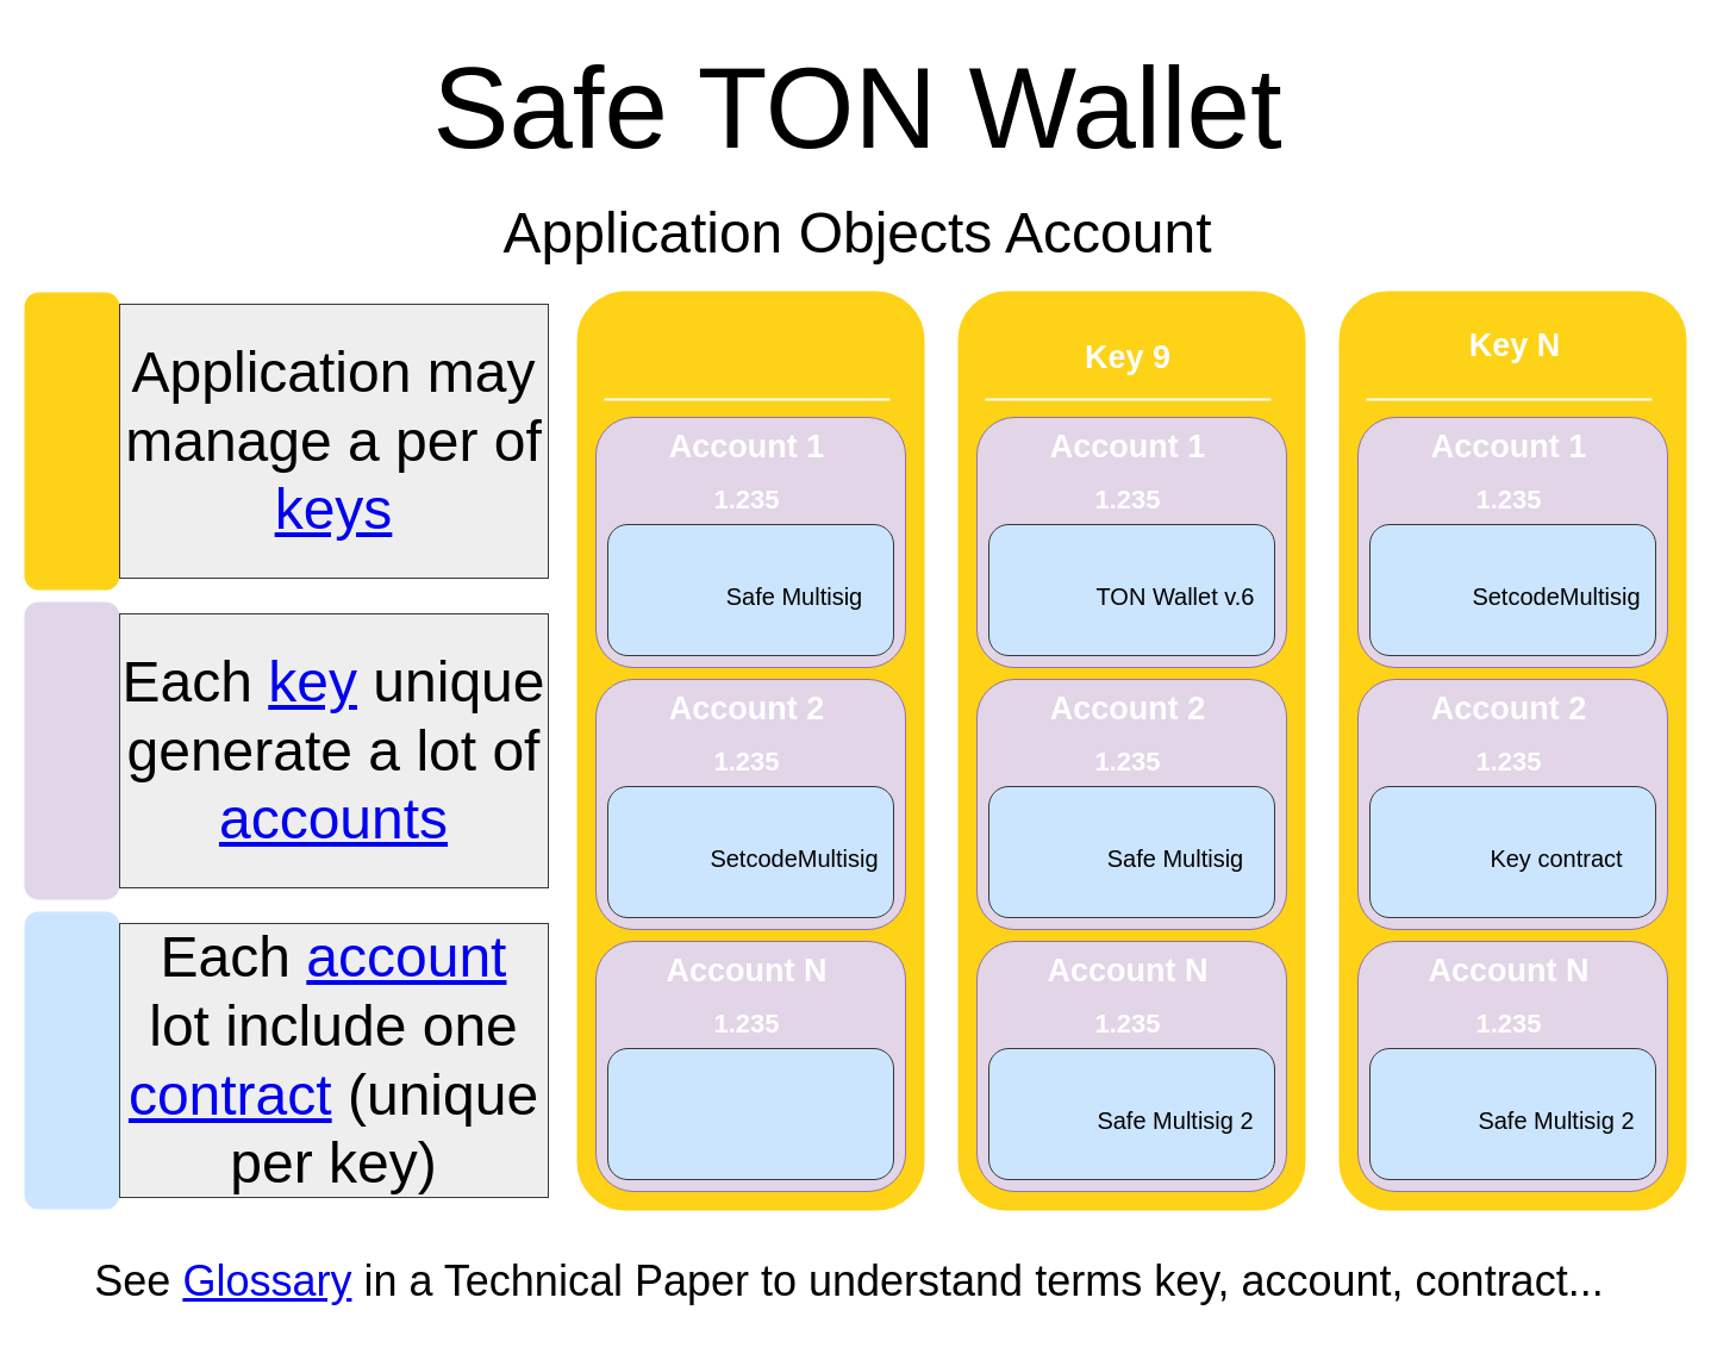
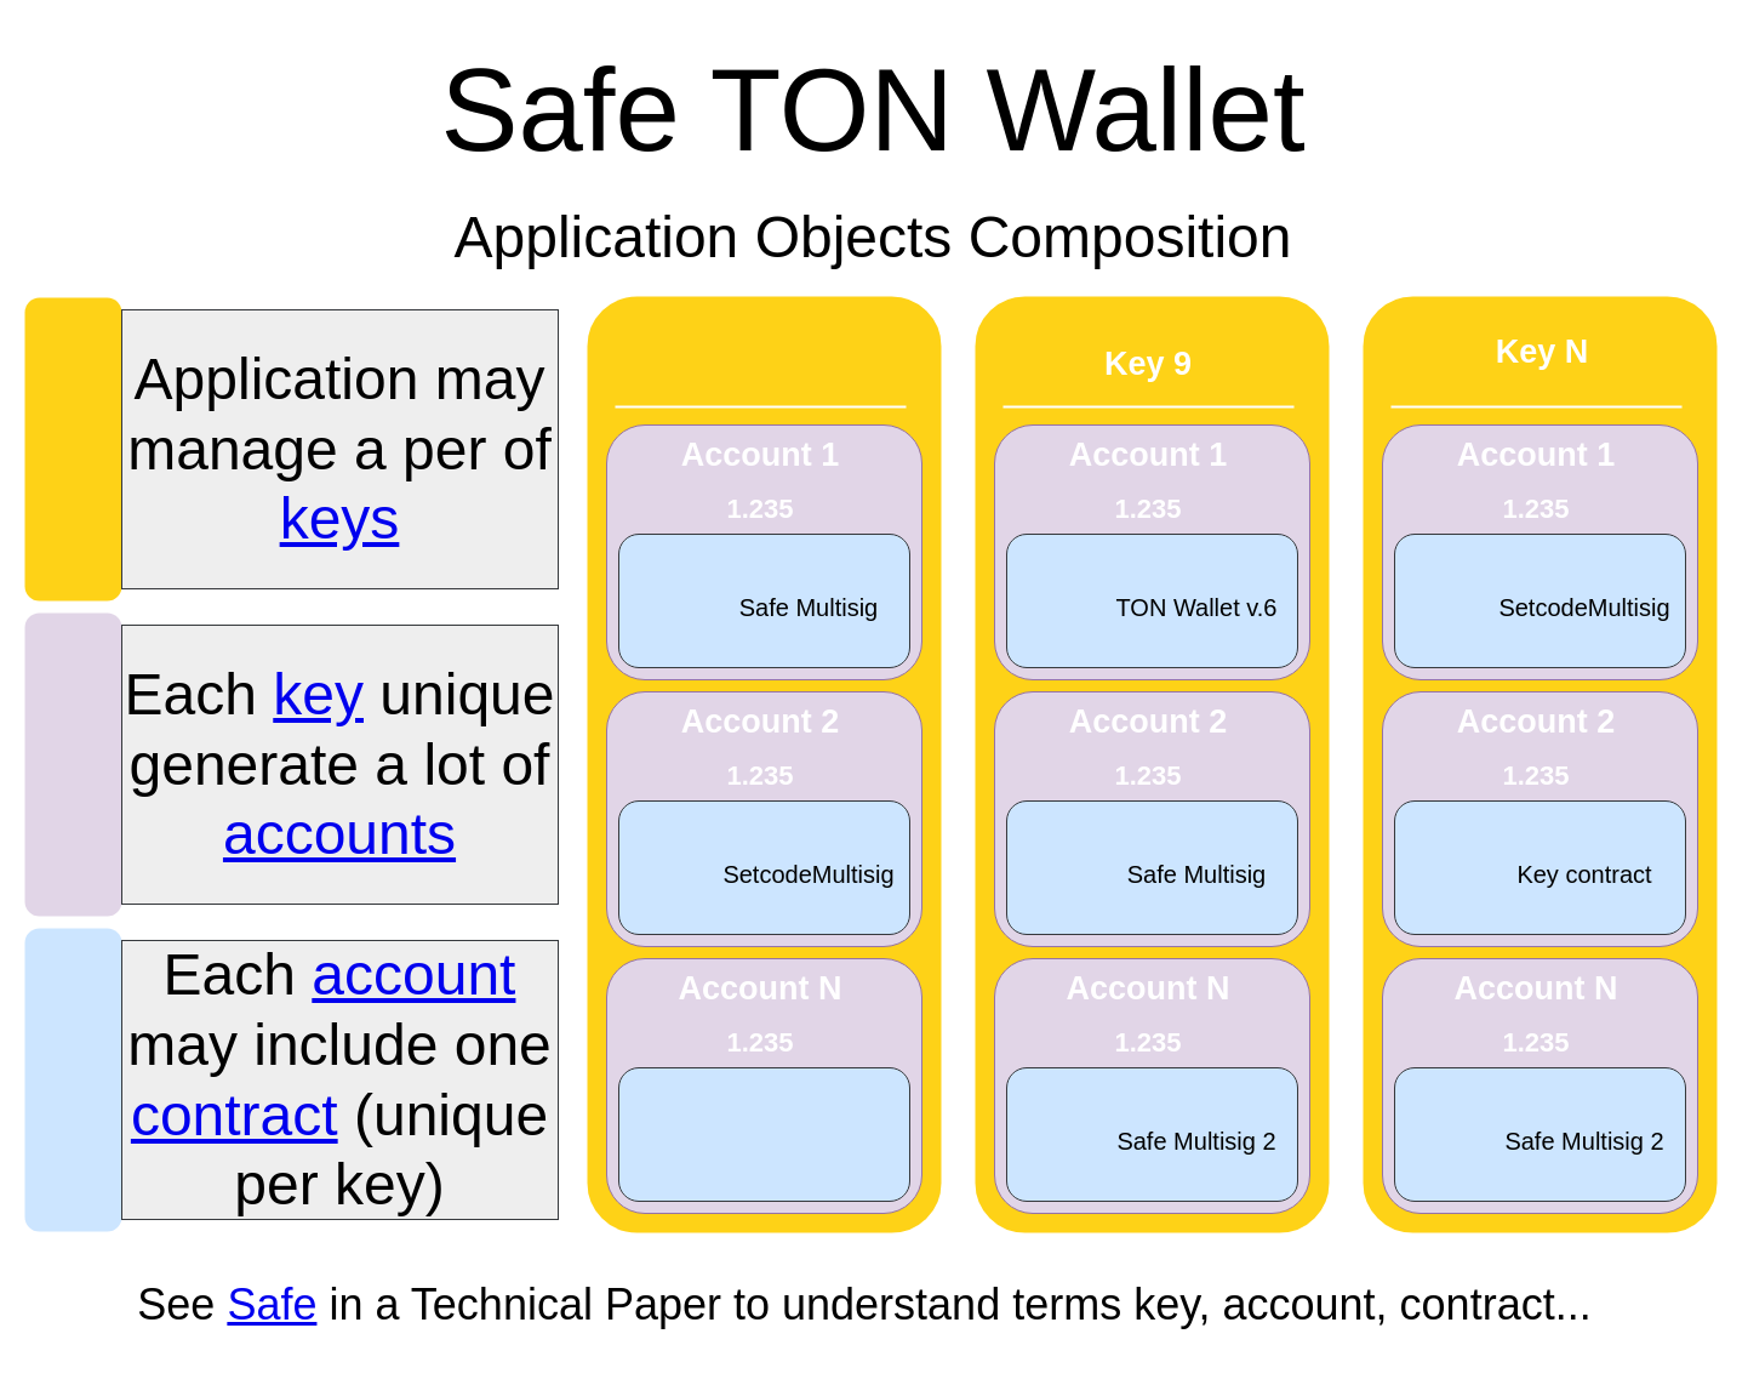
  <mxCell id="0" />
  <mxCell id="1" parent="0" />
  <mxCell id="2" value="" style="whiteSpace=wrap;html=1;rounded=1;shadow=0;strokeWidth=8;fontSize=20;align=center;fillColor=#FED217;strokeColor=#FFFFFF;" parent="1" vertex="1"><mxGeometry x="480" y="240" width="300" height="780" as="geometry" /></mxCell>
  <mxCell id="3" value="" style="line;strokeWidth=2;html=1;rounded=0;shadow=0;fontSize=27;align=center;fillColor=none;strokeColor=#FFFFFF;" parent="1" vertex="1"><mxGeometry x="507" y="330" width="240" height="10" as="geometry" /></mxCell>
  <mxCell id="4" value="Safe TON Wallet" style="text;html=1;strokeColor=none;fillColor=none;align=center;verticalAlign=middle;whiteSpace=wrap;rounded=0;fontSize=96;" vertex="1" parent="1"><mxGeometry x="149.5" y="20" width="1140" height="140" as="geometry" /></mxCell>
- <mxCell id="5" value="Application Objects Account" style="text;html=1;strokeColor=none;fillColor=none;align=center;verticalAlign=middle;whiteSpace=wrap;rounded=0;fontSize=48;" vertex="1" parent="1"><mxGeometry x="149.5" y="150" width="1140" height="90" as="geometry" /></mxCell>
+ <mxCell id="5" value="Application Objects Composition" style="text;html=1;strokeColor=none;fillColor=none;align=center;verticalAlign=middle;whiteSpace=wrap;rounded=0;fontSize=48;" vertex="1" parent="1"><mxGeometry x="149.5" y="150" width="1140" height="90" as="geometry" /></mxCell>
  <mxCell id="6" value="" style="rounded=1;whiteSpace=wrap;html=1;fontSize=72;align=center;fillColor=#e1d5e7;strokeColor=#9673a6;" vertex="1" parent="1"><mxGeometry x="500" y="350" width="260" height="210" as="geometry" /></mxCell>
  <mxCell id="7" value="1.235" style="text;html=1;strokeColor=none;fillColor=none;align=center;verticalAlign=middle;whiteSpace=wrap;rounded=0;shadow=0;fontSize=22;fontColor=#FFFFFF;fontStyle=1" vertex="1" parent="1"><mxGeometry x="487" y="400" width="280" height="40" as="geometry" /></mxCell>
  <mxCell id="8" value="" style="rounded=1;whiteSpace=wrap;html=1;labelBackgroundColor=#CCFFE6;fontSize=72;align=center;fillColor=#cce5ff;strokeColor=#36393d;" vertex="1" parent="1"><mxGeometry x="510" y="440" width="240" height="110" as="geometry" /></mxCell>
  <mxCell id="9" value="" style="shape=image;verticalLabelPosition=bottom;labelBackgroundColor=#ffffff;verticalAlign=top;aspect=fixed;imageAspect=0;image=https://static.thenounproject.com/png/1688703-200.png;" vertex="1" parent="1"><mxGeometry x="512" y="460" width="80" height="80" as="geometry" /></mxCell>
  <mxCell id="10" value="Account 1" style="text;html=1;strokeColor=none;fillColor=none;align=center;verticalAlign=middle;whiteSpace=wrap;rounded=0;shadow=0;fontSize=27;fontColor=#FFFFFF;fontStyle=1" vertex="1" parent="1"><mxGeometry x="487" y="350" width="280" height="50" as="geometry" /></mxCell>
  <mxCell id="11" value="" style="whiteSpace=wrap;html=1;rounded=1;shadow=0;strokeWidth=8;fontSize=20;align=center;fillColor=#FED217;strokeColor=none;" vertex="1" parent="1"><mxGeometry x="20" y="245" width="80" height="250" as="geometry" /></mxCell>
  <mxCell id="12" value="Application may manage a per of &lt;a href=&quot;https://docs.freeton-wallet.org/glossary/#key&quot;&gt;keys&lt;/a&gt;" style="text;html=1;strokeColor=#36393d;fillColor=#eeeeee;align=center;verticalAlign=middle;whiteSpace=wrap;rounded=0;labelBackgroundColor=none;fontSize=48;" vertex="1" parent="1"><mxGeometry x="100" y="255" width="360" height="230" as="geometry" /></mxCell>
  <mxCell id="13" value="" style="rounded=1;whiteSpace=wrap;html=1;fontSize=20;align=center;fillColor=#e1d5e7;strokeColor=none;" vertex="1" parent="1"><mxGeometry x="20" y="505" width="80" height="250" as="geometry" /></mxCell>
  <mxCell id="14" value="Each&amp;nbsp;&lt;a href=&quot;https://docs.freeton-wallet.org/glossary/#key&quot;&gt;key&lt;/a&gt;&amp;nbsp;unique generate a lot of &lt;a href=&quot;https://docs.freeton-wallet.org/glossary/#account&quot;&gt;accounts&lt;/a&gt;" style="text;html=1;strokeColor=#36393d;fillColor=#eeeeee;align=center;verticalAlign=middle;whiteSpace=wrap;rounded=0;labelBackgroundColor=none;fontSize=48;" vertex="1" parent="1"><mxGeometry x="100" y="515" width="360" height="230" as="geometry" /></mxCell>
  <mxCell id="15" value="" style="rounded=1;whiteSpace=wrap;html=1;labelBackgroundColor=#CCFFE6;fontSize=72;align=center;fillColor=#cce5ff;strokeColor=none;" vertex="1" parent="1"><mxGeometry x="20" y="765" width="80" height="250" as="geometry" /></mxCell>
- <mxCell id="16" value="Each&amp;nbsp;&lt;a href=&quot;https://docs.freeton-wallet.org/glossary/#account&quot;&gt;account&lt;/a&gt;&lt;br&gt;lot include one &lt;a href=&quot;https://docs.freeton-wallet.org/glossary/#contract&quot;&gt;contract&lt;/a&gt; (unique per key)" style="text;strokeColor=#36393d;fillColor=#eeeeee;align=center;verticalAlign=middle;rounded=0;labelBackgroundColor=none;fontSize=48;horizontal=1;html=1;whiteSpace=wrap;spacing=1;" vertex="1" parent="1"><mxGeometry x="100" y="775" width="360" height="230" as="geometry" /></mxCell>
+ <mxCell id="16" value="Each&amp;nbsp;&lt;a href=&quot;https://docs.freeton-wallet.org/glossary/#account&quot;&gt;account&lt;/a&gt;&lt;br&gt;may include one &lt;a href=&quot;https://docs.freeton-wallet.org/glossary/#contract&quot;&gt;contract&lt;/a&gt; (unique per key)" style="text;strokeColor=#36393d;fillColor=#eeeeee;align=center;verticalAlign=middle;rounded=0;labelBackgroundColor=none;fontSize=48;horizontal=1;html=1;whiteSpace=wrap;spacing=1;" vertex="1" parent="1"><mxGeometry x="100" y="775" width="360" height="230" as="geometry" /></mxCell>
  <mxCell id="17" value="Safe Multisig" style="text;html=1;strokeColor=none;fillColor=none;align=center;verticalAlign=middle;whiteSpace=wrap;rounded=0;labelBackgroundColor=none;fontSize=20;" vertex="1" parent="1"><mxGeometry x="592" y="490" width="150" height="20" as="geometry" /></mxCell>
  <mxCell id="18" value="" style="rounded=1;whiteSpace=wrap;html=1;fontSize=72;align=center;fillColor=#e1d5e7;strokeColor=#9673a6;" vertex="1" parent="1"><mxGeometry x="500" y="570" width="260" height="210" as="geometry" /></mxCell>
  <mxCell id="19" value="1.235" style="text;html=1;strokeColor=none;fillColor=none;align=center;verticalAlign=middle;whiteSpace=wrap;rounded=0;shadow=0;fontSize=22;fontColor=#FFFFFF;fontStyle=1" vertex="1" parent="1"><mxGeometry x="487" y="620" width="280" height="40" as="geometry" /></mxCell>
  <mxCell id="20" value="" style="rounded=1;whiteSpace=wrap;html=1;labelBackgroundColor=#CCFFE6;fontSize=72;align=center;fillColor=#cce5ff;strokeColor=#36393d;" vertex="1" parent="1"><mxGeometry x="510" y="660" width="240" height="110" as="geometry" /></mxCell>
  <mxCell id="21" value="" style="shape=image;verticalLabelPosition=bottom;labelBackgroundColor=#ffffff;verticalAlign=top;aspect=fixed;imageAspect=0;image=https://static.thenounproject.com/png/1688703-200.png;" vertex="1" parent="1"><mxGeometry x="512" y="680" width="80" height="80" as="geometry" /></mxCell>
  <mxCell id="22" value="Account 2" style="text;html=1;strokeColor=none;fillColor=none;align=center;verticalAlign=middle;whiteSpace=wrap;rounded=0;shadow=0;fontSize=27;fontColor=#FFFFFF;fontStyle=1" vertex="1" parent="1"><mxGeometry x="487" y="570" width="280" height="50" as="geometry" /></mxCell>
  <mxCell id="23" value="SetcodeMultisig" style="text;html=1;strokeColor=none;fillColor=none;align=center;verticalAlign=middle;whiteSpace=wrap;rounded=0;labelBackgroundColor=none;fontSize=20;" vertex="1" parent="1"><mxGeometry x="592" y="710" width="150" height="20" as="geometry" /></mxCell>
  <mxCell id="24" value="" style="rounded=1;whiteSpace=wrap;html=1;fontSize=72;align=center;fillColor=#e1d5e7;strokeColor=#9673a6;" vertex="1" parent="1"><mxGeometry x="500" y="790" width="260" height="210" as="geometry" /></mxCell>
  <mxCell id="25" value="1.235" style="text;html=1;strokeColor=none;fillColor=none;align=center;verticalAlign=middle;whiteSpace=wrap;rounded=0;shadow=0;fontSize=22;fontColor=#FFFFFF;fontStyle=1" vertex="1" parent="1"><mxGeometry x="487" y="840" width="280" height="40" as="geometry" /></mxCell>
  <mxCell id="26" value="" style="rounded=1;whiteSpace=wrap;html=1;labelBackgroundColor=#CCFFE6;fontSize=72;align=center;fillColor=#cce5ff;strokeColor=#36393d;" vertex="1" parent="1"><mxGeometry x="510" y="880" width="240" height="110" as="geometry" /></mxCell>
  <mxCell id="27" value="" style="shape=image;verticalLabelPosition=bottom;labelBackgroundColor=#ffffff;verticalAlign=top;aspect=fixed;imageAspect=0;image=https://static.thenounproject.com/png/1688703-200.png;" vertex="1" parent="1"><mxGeometry x="512" y="900" width="80" height="80" as="geometry" /></mxCell>
  <mxCell id="28" value="Account N" style="text;html=1;strokeColor=none;fillColor=none;align=center;verticalAlign=middle;whiteSpace=wrap;rounded=0;shadow=0;fontSize=27;fontColor=#FFFFFF;fontStyle=1" vertex="1" parent="1"><mxGeometry x="487" y="790" width="280" height="50" as="geometry" /></mxCell>
  <mxCell id="29" value="" style="whiteSpace=wrap;html=1;rounded=1;shadow=0;strokeWidth=8;fontSize=20;align=center;fillColor=#FED217;strokeColor=#FFFFFF;" vertex="1" parent="1"><mxGeometry x="800" y="240" width="300" height="780" as="geometry" /></mxCell>
  <mxCell id="30" value="Key 9" style="text;html=1;strokeColor=none;fillColor=none;align=center;verticalAlign=middle;whiteSpace=wrap;rounded=0;shadow=0;fontSize=27;fontColor=#FFFFFF;fontStyle=1" vertex="1" parent="1"><mxGeometry x="807" y="270" width="280" height="60" as="geometry" /></mxCell>
  <mxCell id="31" value="" style="line;strokeWidth=2;html=1;rounded=0;shadow=0;fontSize=27;align=center;fillColor=none;strokeColor=#FFFFFF;" vertex="1" parent="1"><mxGeometry x="827" y="330" width="240" height="10" as="geometry" /></mxCell>
  <mxCell id="32" value="" style="rounded=1;whiteSpace=wrap;html=1;fontSize=72;align=center;fillColor=#e1d5e7;strokeColor=#9673a6;" vertex="1" parent="1"><mxGeometry x="820" y="350" width="260" height="210" as="geometry" /></mxCell>
  <mxCell id="33" value="1.235" style="text;html=1;strokeColor=none;fillColor=none;align=center;verticalAlign=middle;whiteSpace=wrap;rounded=0;shadow=0;fontSize=22;fontColor=#FFFFFF;fontStyle=1" vertex="1" parent="1"><mxGeometry x="807" y="400" width="280" height="40" as="geometry" /></mxCell>
  <mxCell id="34" value="" style="rounded=1;whiteSpace=wrap;html=1;labelBackgroundColor=#CCFFE6;fontSize=72;align=center;fillColor=#cce5ff;strokeColor=#36393d;" vertex="1" parent="1"><mxGeometry x="830" y="440" width="240" height="110" as="geometry" /></mxCell>
  <mxCell id="35" value="" style="shape=image;verticalLabelPosition=bottom;labelBackgroundColor=#ffffff;verticalAlign=top;aspect=fixed;imageAspect=0;image=https://static.thenounproject.com/png/1688703-200.png;" vertex="1" parent="1"><mxGeometry x="832" y="460" width="80" height="80" as="geometry" /></mxCell>
  <mxCell id="36" value="Account 1" style="text;html=1;strokeColor=none;fillColor=none;align=center;verticalAlign=middle;whiteSpace=wrap;rounded=0;shadow=0;fontSize=27;fontColor=#FFFFFF;fontStyle=1" vertex="1" parent="1"><mxGeometry x="807" y="350" width="280" height="50" as="geometry" /></mxCell>
  <mxCell id="37" value="TON Wallet v.6" style="text;html=1;strokeColor=none;fillColor=none;align=center;verticalAlign=middle;whiteSpace=wrap;rounded=0;labelBackgroundColor=none;fontSize=20;" vertex="1" parent="1"><mxGeometry x="912" y="490" width="150" height="20" as="geometry" /></mxCell>
  <mxCell id="38" value="" style="rounded=1;whiteSpace=wrap;html=1;fontSize=72;align=center;fillColor=#e1d5e7;strokeColor=#9673a6;" vertex="1" parent="1"><mxGeometry x="820" y="570" width="260" height="210" as="geometry" /></mxCell>
  <mxCell id="39" value="1.235" style="text;html=1;strokeColor=none;fillColor=none;align=center;verticalAlign=middle;whiteSpace=wrap;rounded=0;shadow=0;fontSize=22;fontColor=#FFFFFF;fontStyle=1" vertex="1" parent="1"><mxGeometry x="807" y="620" width="280" height="40" as="geometry" /></mxCell>
  <mxCell id="40" value="" style="rounded=1;whiteSpace=wrap;html=1;labelBackgroundColor=#CCFFE6;fontSize=72;align=center;fillColor=#cce5ff;strokeColor=#36393d;" vertex="1" parent="1"><mxGeometry x="830" y="660" width="240" height="110" as="geometry" /></mxCell>
  <mxCell id="41" value="" style="shape=image;verticalLabelPosition=bottom;labelBackgroundColor=#ffffff;verticalAlign=top;aspect=fixed;imageAspect=0;image=https://static.thenounproject.com/png/1688703-200.png;" vertex="1" parent="1"><mxGeometry x="832" y="680" width="80" height="80" as="geometry" /></mxCell>
  <mxCell id="42" value="Account 2" style="text;html=1;strokeColor=none;fillColor=none;align=center;verticalAlign=middle;whiteSpace=wrap;rounded=0;shadow=0;fontSize=27;fontColor=#FFFFFF;fontStyle=1" vertex="1" parent="1"><mxGeometry x="807" y="570" width="280" height="50" as="geometry" /></mxCell>
  <mxCell id="43" value="Safe Multisig" style="text;html=1;strokeColor=none;fillColor=none;align=center;verticalAlign=middle;whiteSpace=wrap;rounded=0;labelBackgroundColor=none;fontSize=20;" vertex="1" parent="1"><mxGeometry x="912" y="710" width="150" height="20" as="geometry" /></mxCell>
  <mxCell id="44" value="" style="rounded=1;whiteSpace=wrap;html=1;fontSize=72;align=center;fillColor=#e1d5e7;strokeColor=#9673a6;" vertex="1" parent="1"><mxGeometry x="820" y="790" width="260" height="210" as="geometry" /></mxCell>
  <mxCell id="45" value="1.235" style="text;html=1;strokeColor=none;fillColor=none;align=center;verticalAlign=middle;whiteSpace=wrap;rounded=0;shadow=0;fontSize=22;fontColor=#FFFFFF;fontStyle=1" vertex="1" parent="1"><mxGeometry x="807" y="840" width="280" height="40" as="geometry" /></mxCell>
  <mxCell id="46" value="" style="rounded=1;whiteSpace=wrap;html=1;labelBackgroundColor=#CCFFE6;fontSize=72;align=center;fillColor=#cce5ff;strokeColor=#36393d;" vertex="1" parent="1"><mxGeometry x="830" y="880" width="240" height="110" as="geometry" /></mxCell>
  <mxCell id="47" value="" style="shape=image;verticalLabelPosition=bottom;labelBackgroundColor=#ffffff;verticalAlign=top;aspect=fixed;imageAspect=0;image=https://static.thenounproject.com/png/1688703-200.png;" vertex="1" parent="1"><mxGeometry x="832" y="900" width="80" height="80" as="geometry" /></mxCell>
  <mxCell id="48" value="Account N" style="text;html=1;strokeColor=none;fillColor=none;align=center;verticalAlign=middle;whiteSpace=wrap;rounded=0;shadow=0;fontSize=27;fontColor=#FFFFFF;fontStyle=1" vertex="1" parent="1"><mxGeometry x="807" y="790" width="280" height="50" as="geometry" /></mxCell>
  <mxCell id="49" value="Safe Multisig 2" style="text;html=1;strokeColor=none;fillColor=none;align=center;verticalAlign=middle;whiteSpace=wrap;rounded=0;labelBackgroundColor=none;fontSize=20;" vertex="1" parent="1"><mxGeometry x="912" y="930" width="150" height="20" as="geometry" /></mxCell>
  <mxCell id="50" value="" style="whiteSpace=wrap;html=1;rounded=1;shadow=0;strokeWidth=8;fontSize=20;align=center;fillColor=#FED217;strokeColor=#FFFFFF;" vertex="1" parent="1"><mxGeometry x="1120" y="240" width="300" height="780" as="geometry" /></mxCell>
  <mxCell id="51" value="Key N" style="text;html=1;strokeColor=none;fillColor=none;align=center;verticalAlign=middle;whiteSpace=wrap;rounded=0;shadow=0;fontSize=27;fontColor=#FFFFFF;fontStyle=1" vertex="1" parent="1"><mxGeometry x="1132" y="260" width="280" height="60" as="geometry" /></mxCell>
  <mxCell id="52" value="" style="line;strokeWidth=2;html=1;rounded=0;shadow=0;fontSize=27;align=center;fillColor=none;strokeColor=#FFFFFF;" vertex="1" parent="1"><mxGeometry x="1147" y="330" width="240" height="10" as="geometry" /></mxCell>
  <mxCell id="53" value="" style="rounded=1;whiteSpace=wrap;html=1;fontSize=72;align=center;fillColor=#e1d5e7;strokeColor=#9673a6;" vertex="1" parent="1"><mxGeometry x="1140" y="350" width="260" height="210" as="geometry" /></mxCell>
  <mxCell id="54" value="1.235" style="text;html=1;strokeColor=none;fillColor=none;align=center;verticalAlign=middle;whiteSpace=wrap;rounded=0;shadow=0;fontSize=22;fontColor=#FFFFFF;fontStyle=1" vertex="1" parent="1"><mxGeometry x="1127" y="400" width="280" height="40" as="geometry" /></mxCell>
  <mxCell id="55" value="" style="rounded=1;whiteSpace=wrap;html=1;labelBackgroundColor=#CCFFE6;fontSize=72;align=center;fillColor=#cce5ff;strokeColor=#36393d;" vertex="1" parent="1"><mxGeometry x="1150" y="440" width="240" height="110" as="geometry" /></mxCell>
  <mxCell id="56" value="" style="shape=image;verticalLabelPosition=bottom;labelBackgroundColor=#ffffff;verticalAlign=top;aspect=fixed;imageAspect=0;image=https://static.thenounproject.com/png/1688703-200.png;" vertex="1" parent="1"><mxGeometry x="1152" y="460" width="80" height="80" as="geometry" /></mxCell>
  <mxCell id="57" value="Account 1" style="text;html=1;strokeColor=none;fillColor=none;align=center;verticalAlign=middle;whiteSpace=wrap;rounded=0;shadow=0;fontSize=27;fontColor=#FFFFFF;fontStyle=1" vertex="1" parent="1"><mxGeometry x="1127" y="350" width="280" height="50" as="geometry" /></mxCell>
  <mxCell id="58" value="SetcodeMultisig" style="text;html=1;strokeColor=none;fillColor=none;align=center;verticalAlign=middle;whiteSpace=wrap;rounded=0;labelBackgroundColor=none;fontSize=20;" vertex="1" parent="1"><mxGeometry x="1232" y="490" width="150" height="20" as="geometry" /></mxCell>
  <mxCell id="59" value="" style="rounded=1;whiteSpace=wrap;html=1;fontSize=72;align=center;fillColor=#e1d5e7;strokeColor=#9673a6;" vertex="1" parent="1"><mxGeometry x="1140" y="570" width="260" height="210" as="geometry" /></mxCell>
  <mxCell id="60" value="1.235" style="text;html=1;strokeColor=none;fillColor=none;align=center;verticalAlign=middle;whiteSpace=wrap;rounded=0;shadow=0;fontSize=22;fontColor=#FFFFFF;fontStyle=1" vertex="1" parent="1"><mxGeometry x="1127" y="620" width="280" height="40" as="geometry" /></mxCell>
  <mxCell id="61" value="" style="rounded=1;whiteSpace=wrap;html=1;labelBackgroundColor=#CCFFE6;fontSize=72;align=center;fillColor=#cce5ff;strokeColor=#36393d;" vertex="1" parent="1"><mxGeometry x="1150" y="660" width="240" height="110" as="geometry" /></mxCell>
  <mxCell id="62" value="" style="shape=image;verticalLabelPosition=bottom;labelBackgroundColor=#ffffff;verticalAlign=top;aspect=fixed;imageAspect=0;image=https://static.thenounproject.com/png/1688703-200.png;" vertex="1" parent="1"><mxGeometry x="1152" y="680" width="80" height="80" as="geometry" /></mxCell>
  <mxCell id="63" value="Account 2" style="text;html=1;strokeColor=none;fillColor=none;align=center;verticalAlign=middle;whiteSpace=wrap;rounded=0;shadow=0;fontSize=27;fontColor=#FFFFFF;fontStyle=1" vertex="1" parent="1"><mxGeometry x="1127" y="570" width="280" height="50" as="geometry" /></mxCell>
  <mxCell id="64" value="Key contract" style="text;html=1;strokeColor=none;fillColor=none;align=center;verticalAlign=middle;whiteSpace=wrap;rounded=0;labelBackgroundColor=none;fontSize=20;" vertex="1" parent="1"><mxGeometry x="1232" y="710" width="150" height="20" as="geometry" /></mxCell>
  <mxCell id="65" value="" style="rounded=1;whiteSpace=wrap;html=1;fontSize=72;align=center;fillColor=#e1d5e7;strokeColor=#9673a6;" vertex="1" parent="1"><mxGeometry x="1140" y="790" width="260" height="210" as="geometry" /></mxCell>
  <mxCell id="66" value="1.235" style="text;html=1;strokeColor=none;fillColor=none;align=center;verticalAlign=middle;whiteSpace=wrap;rounded=0;shadow=0;fontSize=22;fontColor=#FFFFFF;fontStyle=1" vertex="1" parent="1"><mxGeometry x="1127" y="840" width="280" height="40" as="geometry" /></mxCell>
  <mxCell id="67" value="" style="rounded=1;whiteSpace=wrap;html=1;labelBackgroundColor=#CCFFE6;fontSize=72;align=center;fillColor=#cce5ff;strokeColor=#36393d;" vertex="1" parent="1"><mxGeometry x="1150" y="880" width="240" height="110" as="geometry" /></mxCell>
  <mxCell id="68" value="" style="shape=image;verticalLabelPosition=bottom;labelBackgroundColor=#ffffff;verticalAlign=top;aspect=fixed;imageAspect=0;image=https://static.thenounproject.com/png/1688703-200.png;" vertex="1" parent="1"><mxGeometry x="1152" y="900" width="80" height="80" as="geometry" /></mxCell>
  <mxCell id="69" value="Account N" style="text;html=1;strokeColor=none;fillColor=none;align=center;verticalAlign=middle;whiteSpace=wrap;rounded=0;shadow=0;fontSize=27;fontColor=#FFFFFF;fontStyle=1" vertex="1" parent="1"><mxGeometry x="1127" y="790" width="280" height="50" as="geometry" /></mxCell>
  <mxCell id="70" value="Safe Multisig 2" style="text;html=1;strokeColor=none;fillColor=none;align=center;verticalAlign=middle;whiteSpace=wrap;rounded=0;labelBackgroundColor=none;fontSize=20;" vertex="1" parent="1"><mxGeometry x="1232" y="930" width="150" height="20" as="geometry" /></mxCell>
- <mxCell id="71" value="See &lt;a href=&quot;https://docs.freeton-wallet.org/glossary/&quot;&gt;Glossary&lt;/a&gt;&amp;nbsp;in a Technical Paper to understand terms key, account, contract..." style="text;html=1;strokeColor=none;fillColor=none;align=center;verticalAlign=middle;whiteSpace=wrap;rounded=0;labelBackgroundColor=none;fontSize=36;" vertex="1" parent="1"><mxGeometry x="53" y="1030" width="1320" height="90" as="geometry" /></mxCell>
+ <mxCell id="71" value="See &lt;a href=&quot;https://docs.freeton-wallet.org/glossary/&quot;&gt;Safe&lt;/a&gt;&amp;nbsp;in a Technical Paper to understand terms key, account, contract..." style="text;html=1;strokeColor=none;fillColor=none;align=center;verticalAlign=middle;whiteSpace=wrap;rounded=0;labelBackgroundColor=none;fontSize=36;" vertex="1" parent="1"><mxGeometry x="53" y="1030" width="1320" height="90" as="geometry" /></mxCell>
